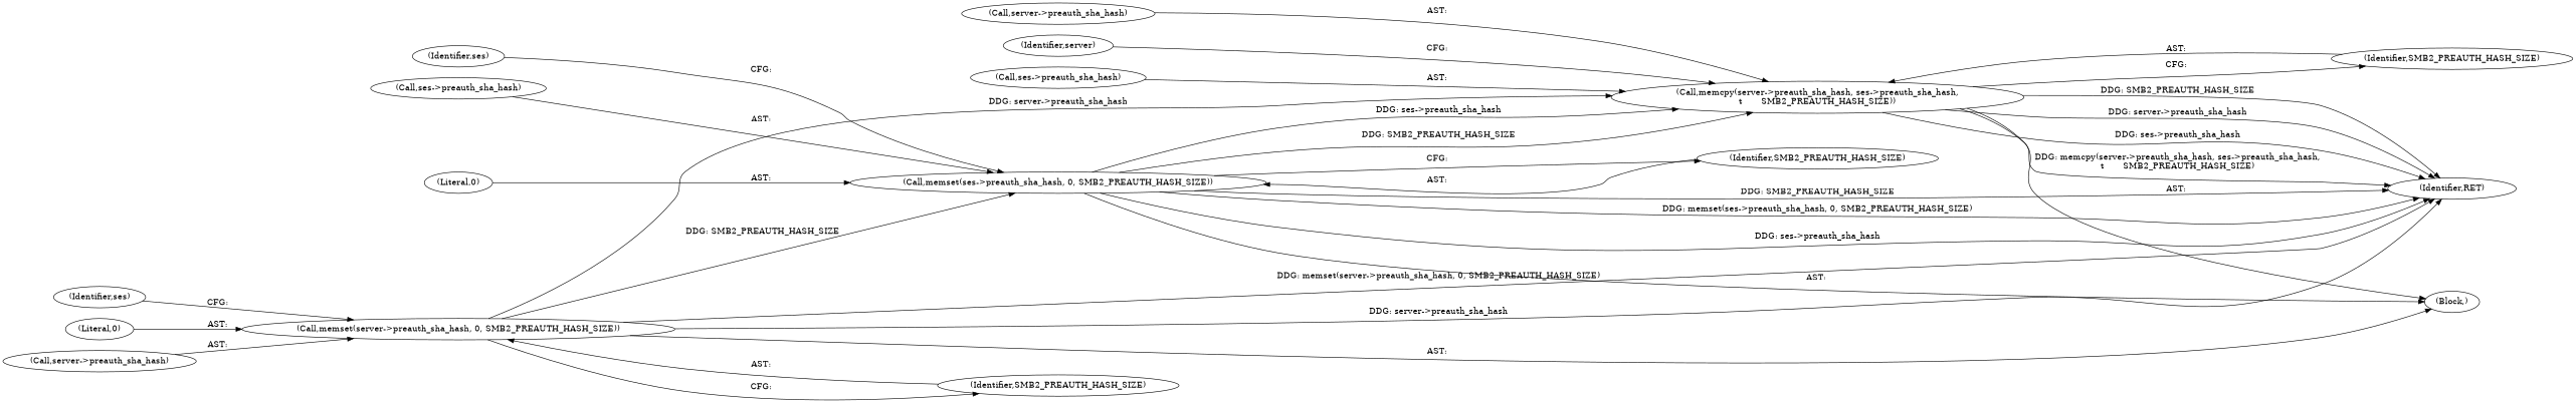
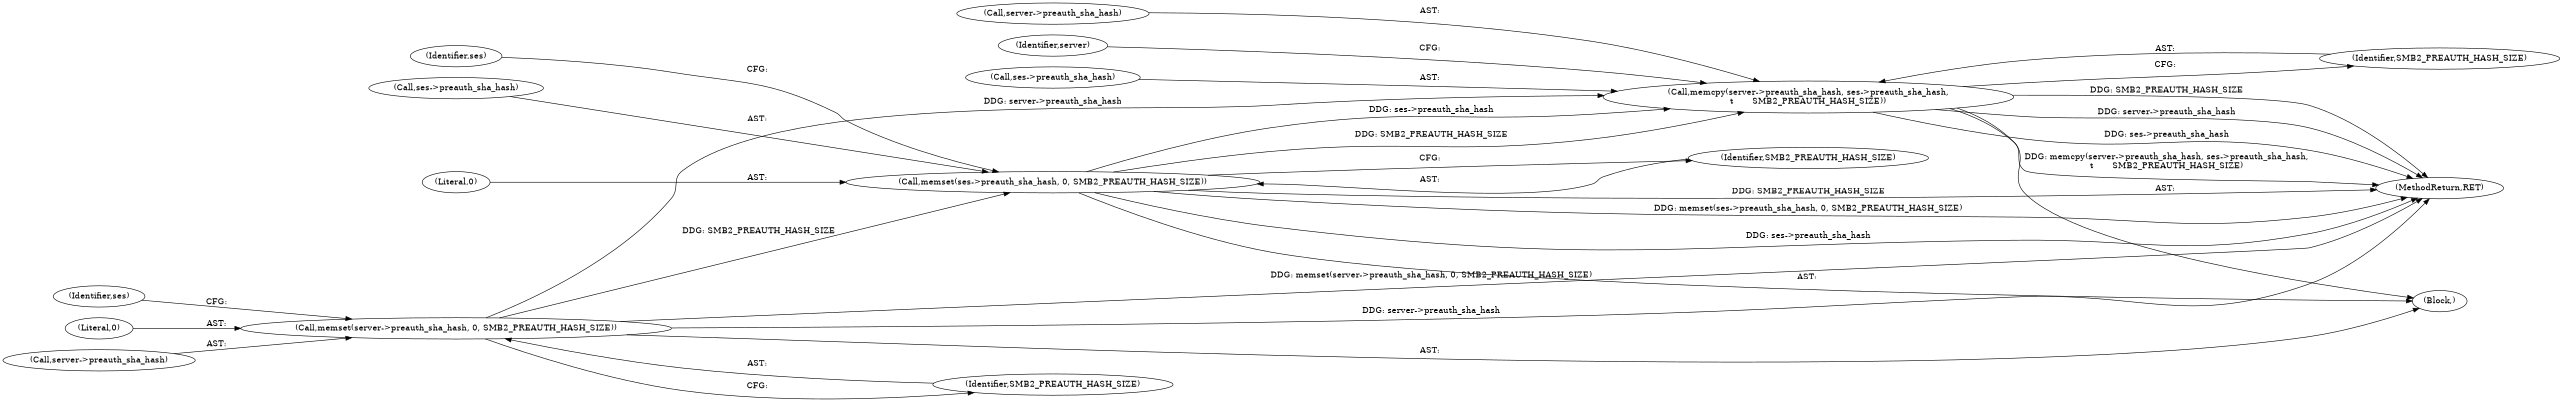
  digraph {
    rankdir=LR
    n1 [label="(Call,memset(ses->preauth_sha_hash, 0, SMB2_PREAUTH_HASH_SIZE))"]
    n2 [label="(Call,memcpy(server->preauth_sha_hash, ses->preauth_sha_hash,\n\t       SMB2_PREAUTH_HASH_SIZE))"]
    n3 [label="(Identifier,SMB2_PREAUTH_HASH_SIZE)"]
    n4 [label="(Block,)"]
-   n5 [label="(Identifier,RET)"]
+   n5 [label="(MethodReturn,RET)"]
    n6 [label="(Call,memset(server->preauth_sha_hash, 0, SMB2_PREAUTH_HASH_SIZE))"]
    n7 [label="(Identifier,SMB2_PREAUTH_HASH_SIZE)"]
    n8 [label="(Identifier,SMB2_PREAUTH_HASH_SIZE)"]
    n9 [label="(Call,ses->preauth_sha_hash)"]
    n10 [label="(Identifier,ses)"]
    n11 [label="(Literal,0)"]
    n12 [label="(Literal,0)"]
    n13 [label="(Identifier,ses)"]
    n14 [label="(Call,server->preauth_sha_hash)"]
    n15 [label="(Call,server->preauth_sha_hash)"]
    n16 [label="(Call,ses->preauth_sha_hash)"]
    n17 [label="(Identifier,server)"]
    n1 -> n2 [label="DDG: ses->preauth_sha_hash"]
    n1 -> n2 [label="DDG: SMB2_PREAUTH_HASH_SIZE"]
    n1 -> n3 [label="CFG: "]
    n1 -> n4 [label="AST: "]
    n1 -> n5 [label="DDG: ses->preauth_sha_hash"]
    n1 -> n5 [label="DDG: SMB2_PREAUTH_HASH_SIZE"]
    n1 -> n5 [label="DDG: memset(ses->preauth_sha_hash, 0, SMB2_PREAUTH_HASH_SIZE)"]
    n2 -> n4 [label="AST: "]
    n2 -> n5 [label="DDG: SMB2_PREAUTH_HASH_SIZE"]
    n2 -> n5 [label="DDG: server->preauth_sha_hash"]
    n2 -> n5 [label="DDG: ses->preauth_sha_hash"]
    n2 -> n5 [label="DDG: memcpy(server->preauth_sha_hash, ses->preauth_sha_hash,\n\t       SMB2_PREAUTH_HASH_SIZE)"]
    n2 -> n8 [label="CFG: "]
    n3 -> n1 [label="AST: "]
    n6 -> n1 [label="DDG: SMB2_PREAUTH_HASH_SIZE"]
    n6 -> n2 [label="DDG: server->preauth_sha_hash"]
    n6 -> n4 [label="AST: "]
    n6 -> n5 [label="DDG: server->preauth_sha_hash"]
    n6 -> n5 [label="DDG: memset(server->preauth_sha_hash, 0, SMB2_PREAUTH_HASH_SIZE)"]
    n6 -> n7 [label="CFG: "]
    n7 -> n6 [label="AST: "]
    n8 -> n2 [label="AST: "]
    n9 -> n2 [label="AST: "]
    n10 -> n6 [label="CFG: "]
    n11 -> n1 [label="AST: "]
    n12 -> n6 [label="AST: "]
    n13 -> n1 [label="CFG: "]
    n14 -> n6 [label="AST: "]
    n15 -> n2 [label="AST: "]
    n16 -> n1 [label="AST: "]
    n17 -> n2 [label="CFG: "]
  }
